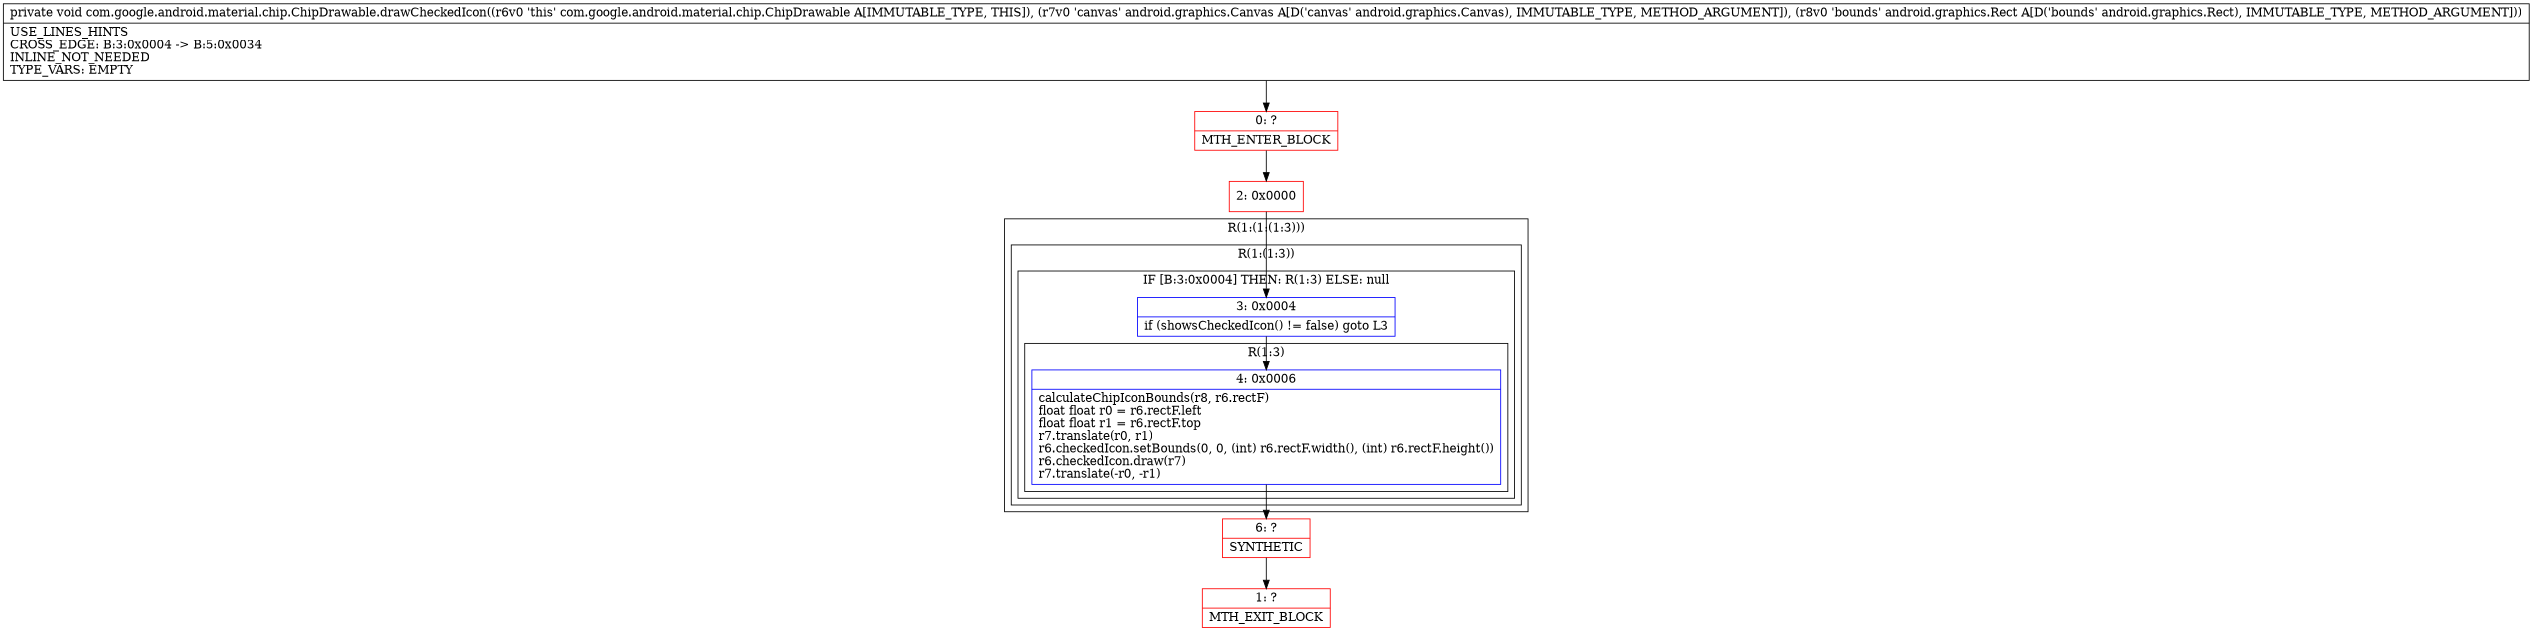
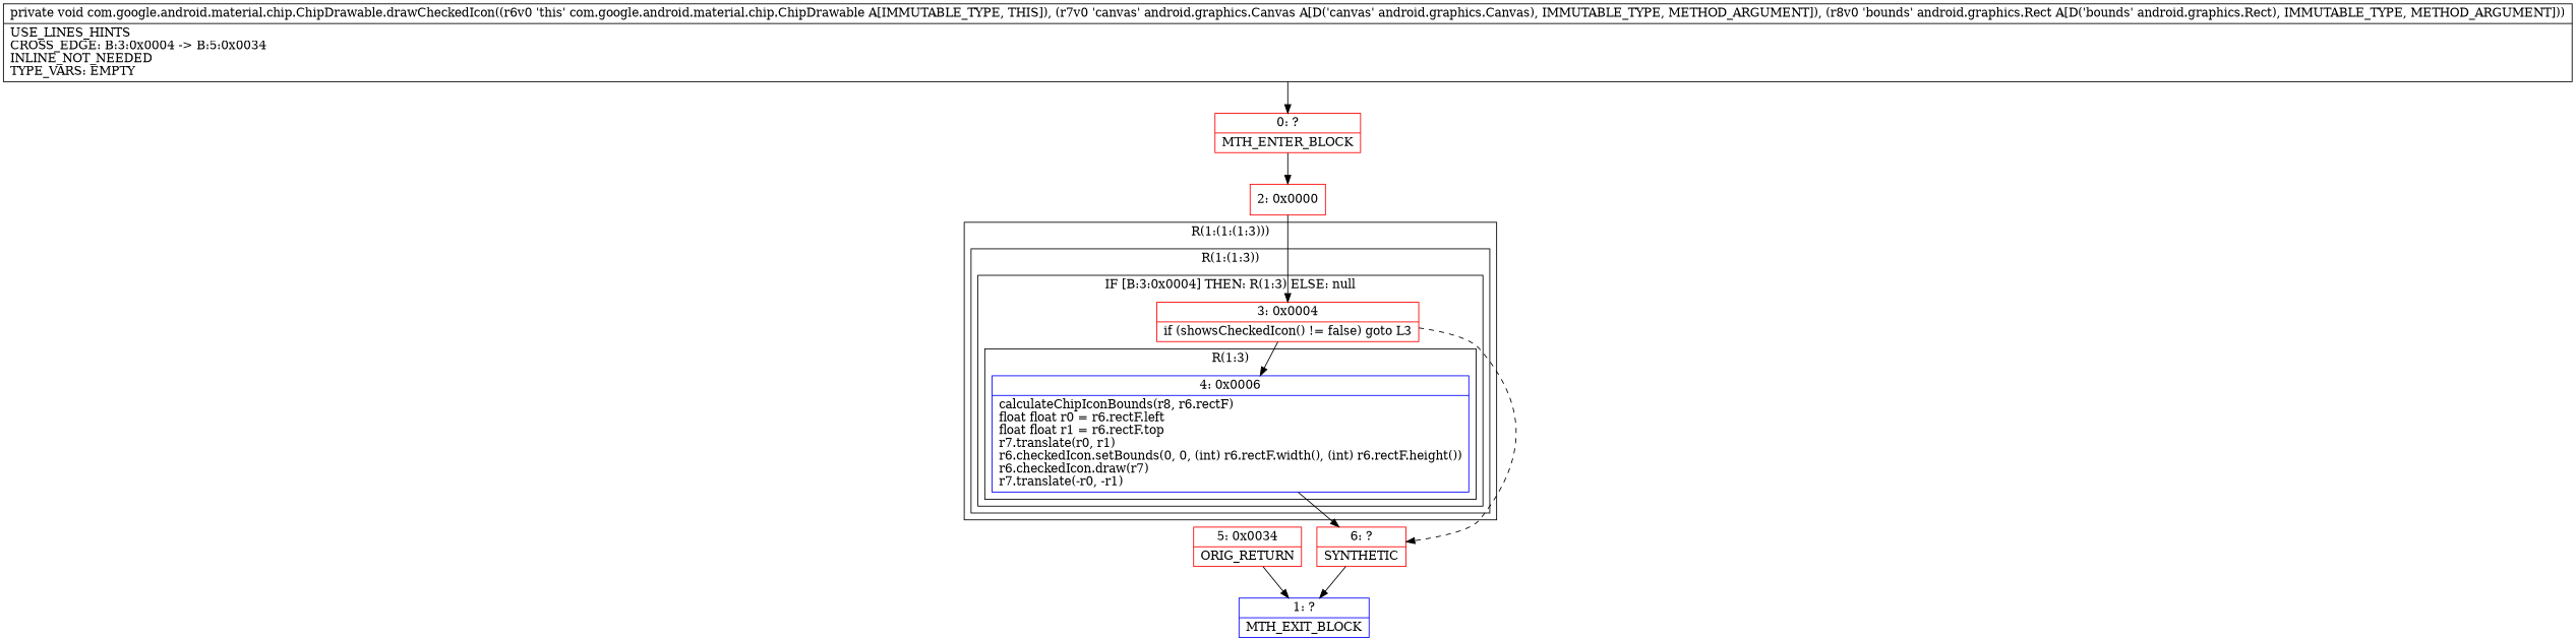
  digraph {
    node [color=red shape=record]
    n1 [color=blue label="{4\:\ 0x0006|calculateChipIconBounds(r8, r6.rectF)\lfloat float r0 = r6.rectF.left\lfloat float r1 = r6.rectF.top\lr7.translate(r0, r1)\lr6.checkedIcon.setBounds(0, 0, (int) r6.rectF.width(), (int) r6.rectF.height())\lr6.checkedIcon.draw(r7)\lr7.translate(\-r0, \-r1)\l}"]
-   n2 [color=blue label="{3\:\ 0x0004|if (showsCheckedIcon() != false) goto L3\l}"]
+   n2 [label="{3\:\ 0x0004|if (showsCheckedIcon() != false) goto L3\l}"]
    n3 [label="{6\:\ ?|SYNTHETIC\l}"]
-   n4 [label="{1\:\ ?|MTH_EXIT_BLOCK\l}"]
+   n4 [color=blue label="{1\:\ ?|MTH_EXIT_BLOCK\l}"]
+   n5 [label="{5\:\ 0x0034|ORIG_RETURN\l}"]
    n6 [label="{0\:\ ?|MTH_ENTER_BLOCK\l}"]
    n7 [label="{2\:\ 0x0000}"]
    n8 [label="{private void com.google.android.material.chip.ChipDrawable.drawCheckedIcon((r6v0 'this' com.google.android.material.chip.ChipDrawable A[IMMUTABLE_TYPE, THIS]), (r7v0 'canvas' android.graphics.Canvas A[D('canvas' android.graphics.Canvas), IMMUTABLE_TYPE, METHOD_ARGUMENT]), (r8v0 'bounds' android.graphics.Rect A[D('bounds' android.graphics.Rect), IMMUTABLE_TYPE, METHOD_ARGUMENT]))  | USE_LINES_HINTS\lCROSS_EDGE: B:3:0x0004 \-\> B:5:0x0034\lINLINE_NOT_NEEDED\lTYPE_VARS: EMPTY\l}" color=""]
    subgraph cluster_1 {
      label="R(1:(1:(1:3)))"
      subgraph cluster_2 {
        label="R(1:(1:3))"
        subgraph cluster_3 {
          label="IF [B:3:0x0004] THEN: R(1:3) ELSE: null"
          n2
          subgraph cluster_4 {
            label="R(1:3)"
            n1
          }
        }
      }
    }
    n1 -> n3
    n2 -> n1
+   n2 -> n3 [style=dashed]
    n3 -> n4
+   n5 -> n4
    n6 -> n7
    n7 -> n2
    n8 -> n6
  }
